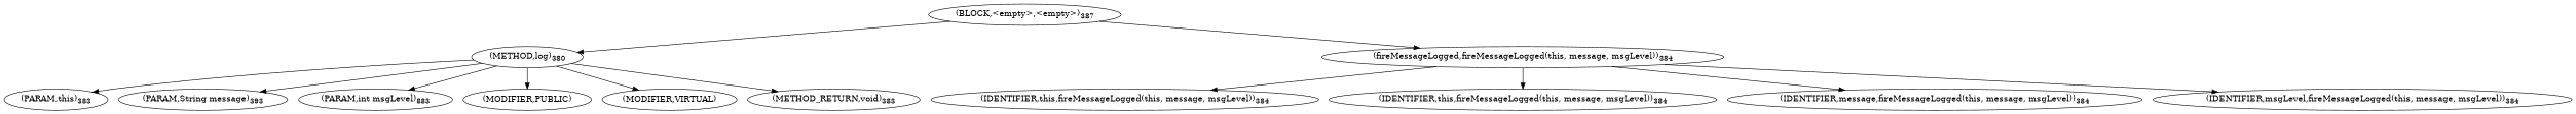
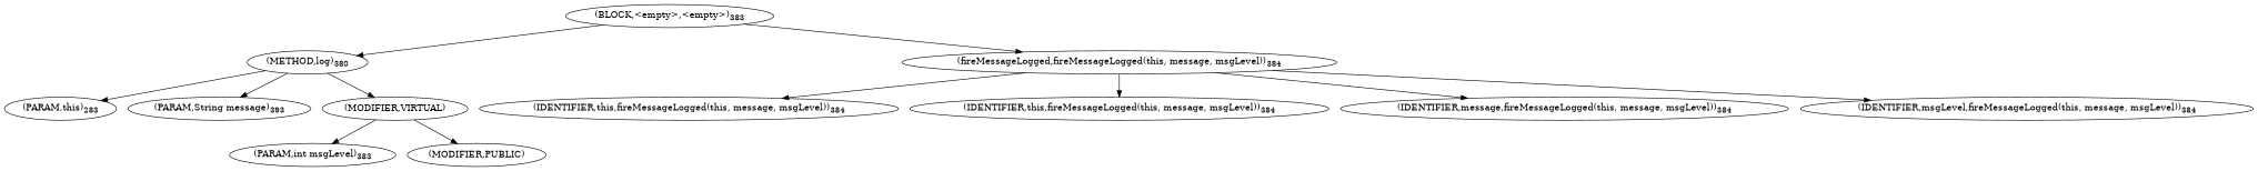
  digraph {
    n1 [label=<(METHOD,log)<SUB>380</SUB>>]
-   n2 [label=<(PARAM,this)<SUB>383</SUB>>]
+   n2 [label=<(PARAM,this)<SUB>283</SUB>>]
    n3 [label=<(PARAM,String message)<SUB>393</SUB>>]
-   n4 [label=<(PARAM,int msgLevel)<SUB>883</SUB>>]
+   n4 [label=<(PARAM,int msgLevel)<SUB>383</SUB>>]
    n5 [label=<(MODIFIER,PUBLIC)>]
    n6 [label=<(MODIFIER,VIRTUAL)>]
-   n7 [label=<(METHOD_RETURN,void)<SUB>383</SUB>>]
-   n8 [label=<(BLOCK,&lt;empty&gt;,&lt;empty&gt;)<SUB>387</SUB>>]
+   n8 [label=<(BLOCK,&lt;empty&gt;,&lt;empty&gt;)<SUB>383</SUB>>]
    n9 [label=<(fireMessageLogged,fireMessageLogged(this, message, msgLevel))<SUB>384</SUB>>]
    n10 [label=<(IDENTIFIER,this,fireMessageLogged(this, message, msgLevel))<SUB>384</SUB>>]
    n11 [label=<(IDENTIFIER,this,fireMessageLogged(this, message, msgLevel))<SUB>384</SUB>>]
    n12 [label=<(IDENTIFIER,message,fireMessageLogged(this, message, msgLevel))<SUB>384</SUB>>]
    n13 [label=<(IDENTIFIER,msgLevel,fireMessageLogged(this, message, msgLevel))<SUB>384</SUB>>]
    n1 -> n2
    n1 -> n3
-   n1 -> n4
-   n1 -> n5
+   n6 -> n4
+   n6 -> n5
    n1 -> n6
-   n1 -> n7
    n8 -> n1
    n8 -> n9
    n9 -> n10
    n9 -> n11
    n9 -> n12
    n9 -> n13
  }
